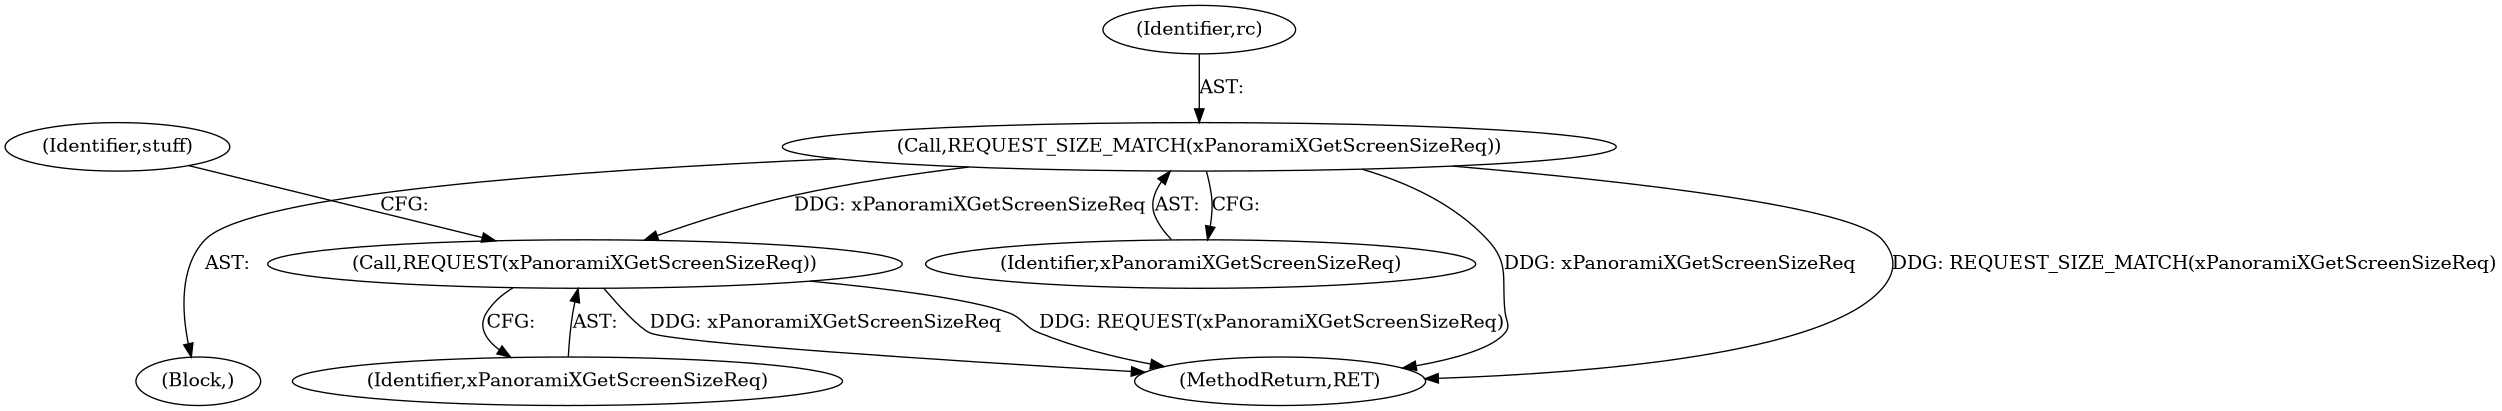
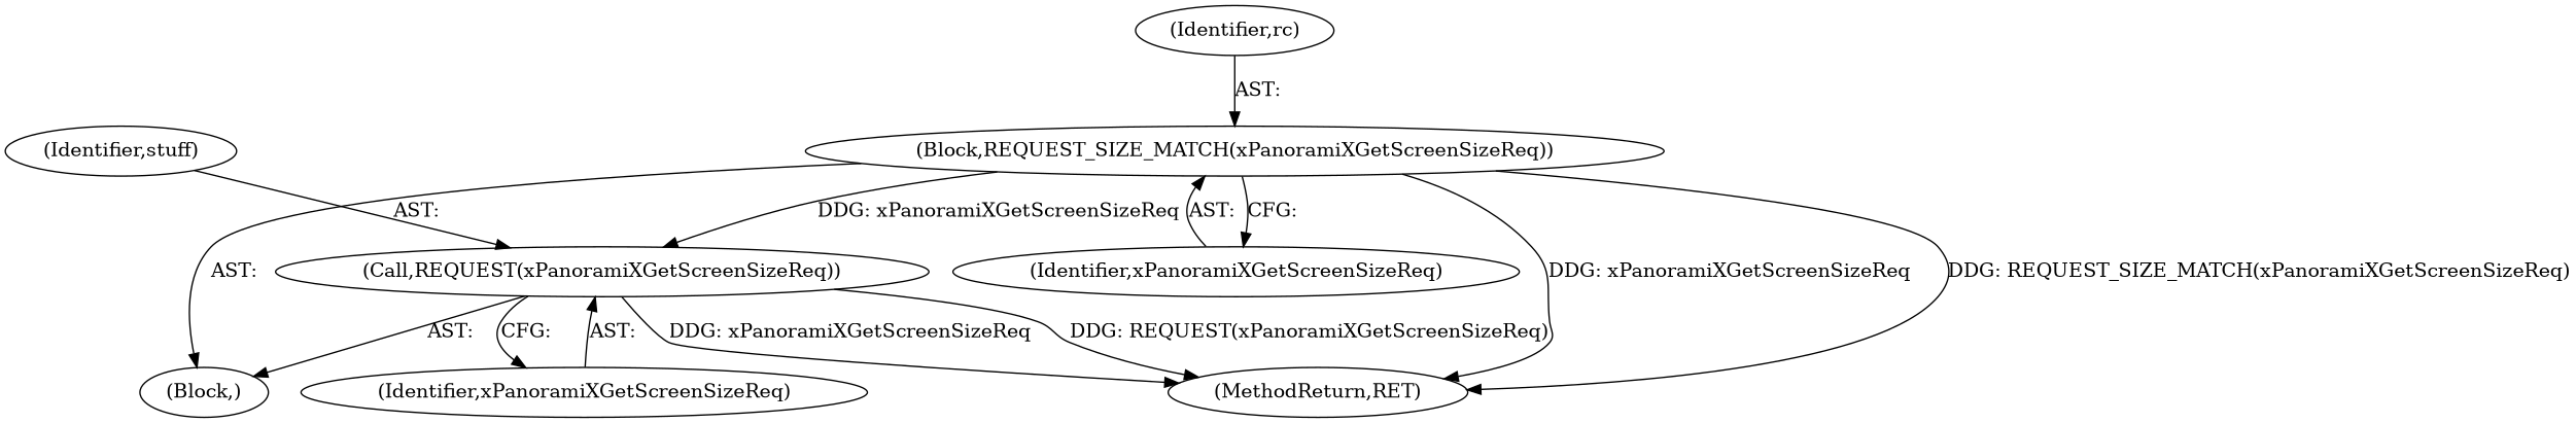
  digraph {
-   n1 [label="(Call,REQUEST_SIZE_MATCH(xPanoramiXGetScreenSizeReq))"]
+   n1 [label="(Block,REQUEST_SIZE_MATCH(xPanoramiXGetScreenSizeReq))"]
    n2 [label="(MethodReturn,RET)"]
    n3 [label="(Identifier,xPanoramiXGetScreenSizeReq)"]
    n4 [label="(Block,)"]
    n5 [label="(Call,REQUEST(xPanoramiXGetScreenSizeReq))"]
    n6 [label="(Identifier,xPanoramiXGetScreenSizeReq)"]
    n7 [label="(Identifier,rc)"]
    n8 [label="(Identifier,stuff)"]
    n1 -> n2 [label="DDG: REQUEST_SIZE_MATCH(xPanoramiXGetScreenSizeReq)"]
    n1 -> n2 [label="DDG: xPanoramiXGetScreenSizeReq"]
    n1 -> n3 [label="CFG: "]
    n1 -> n4 [label="AST: "]
    n1 -> n5 [label="DDG: xPanoramiXGetScreenSizeReq"]
    n3 -> n1 [label="AST: "]
    n5 -> n2 [label="DDG: REQUEST(xPanoramiXGetScreenSizeReq)"]
    n5 -> n2 [label="DDG: xPanoramiXGetScreenSizeReq"]
+   n5 -> n4 [label="AST: "]
    n5 -> n6 [label="CFG: "]
    n6 -> n5 [label="AST: "]
    n7 -> n1 [label="AST: "]
-   n8 -> n5 [label="CFG: "]
+   n8 -> n5 [label="AST: "]
  }
